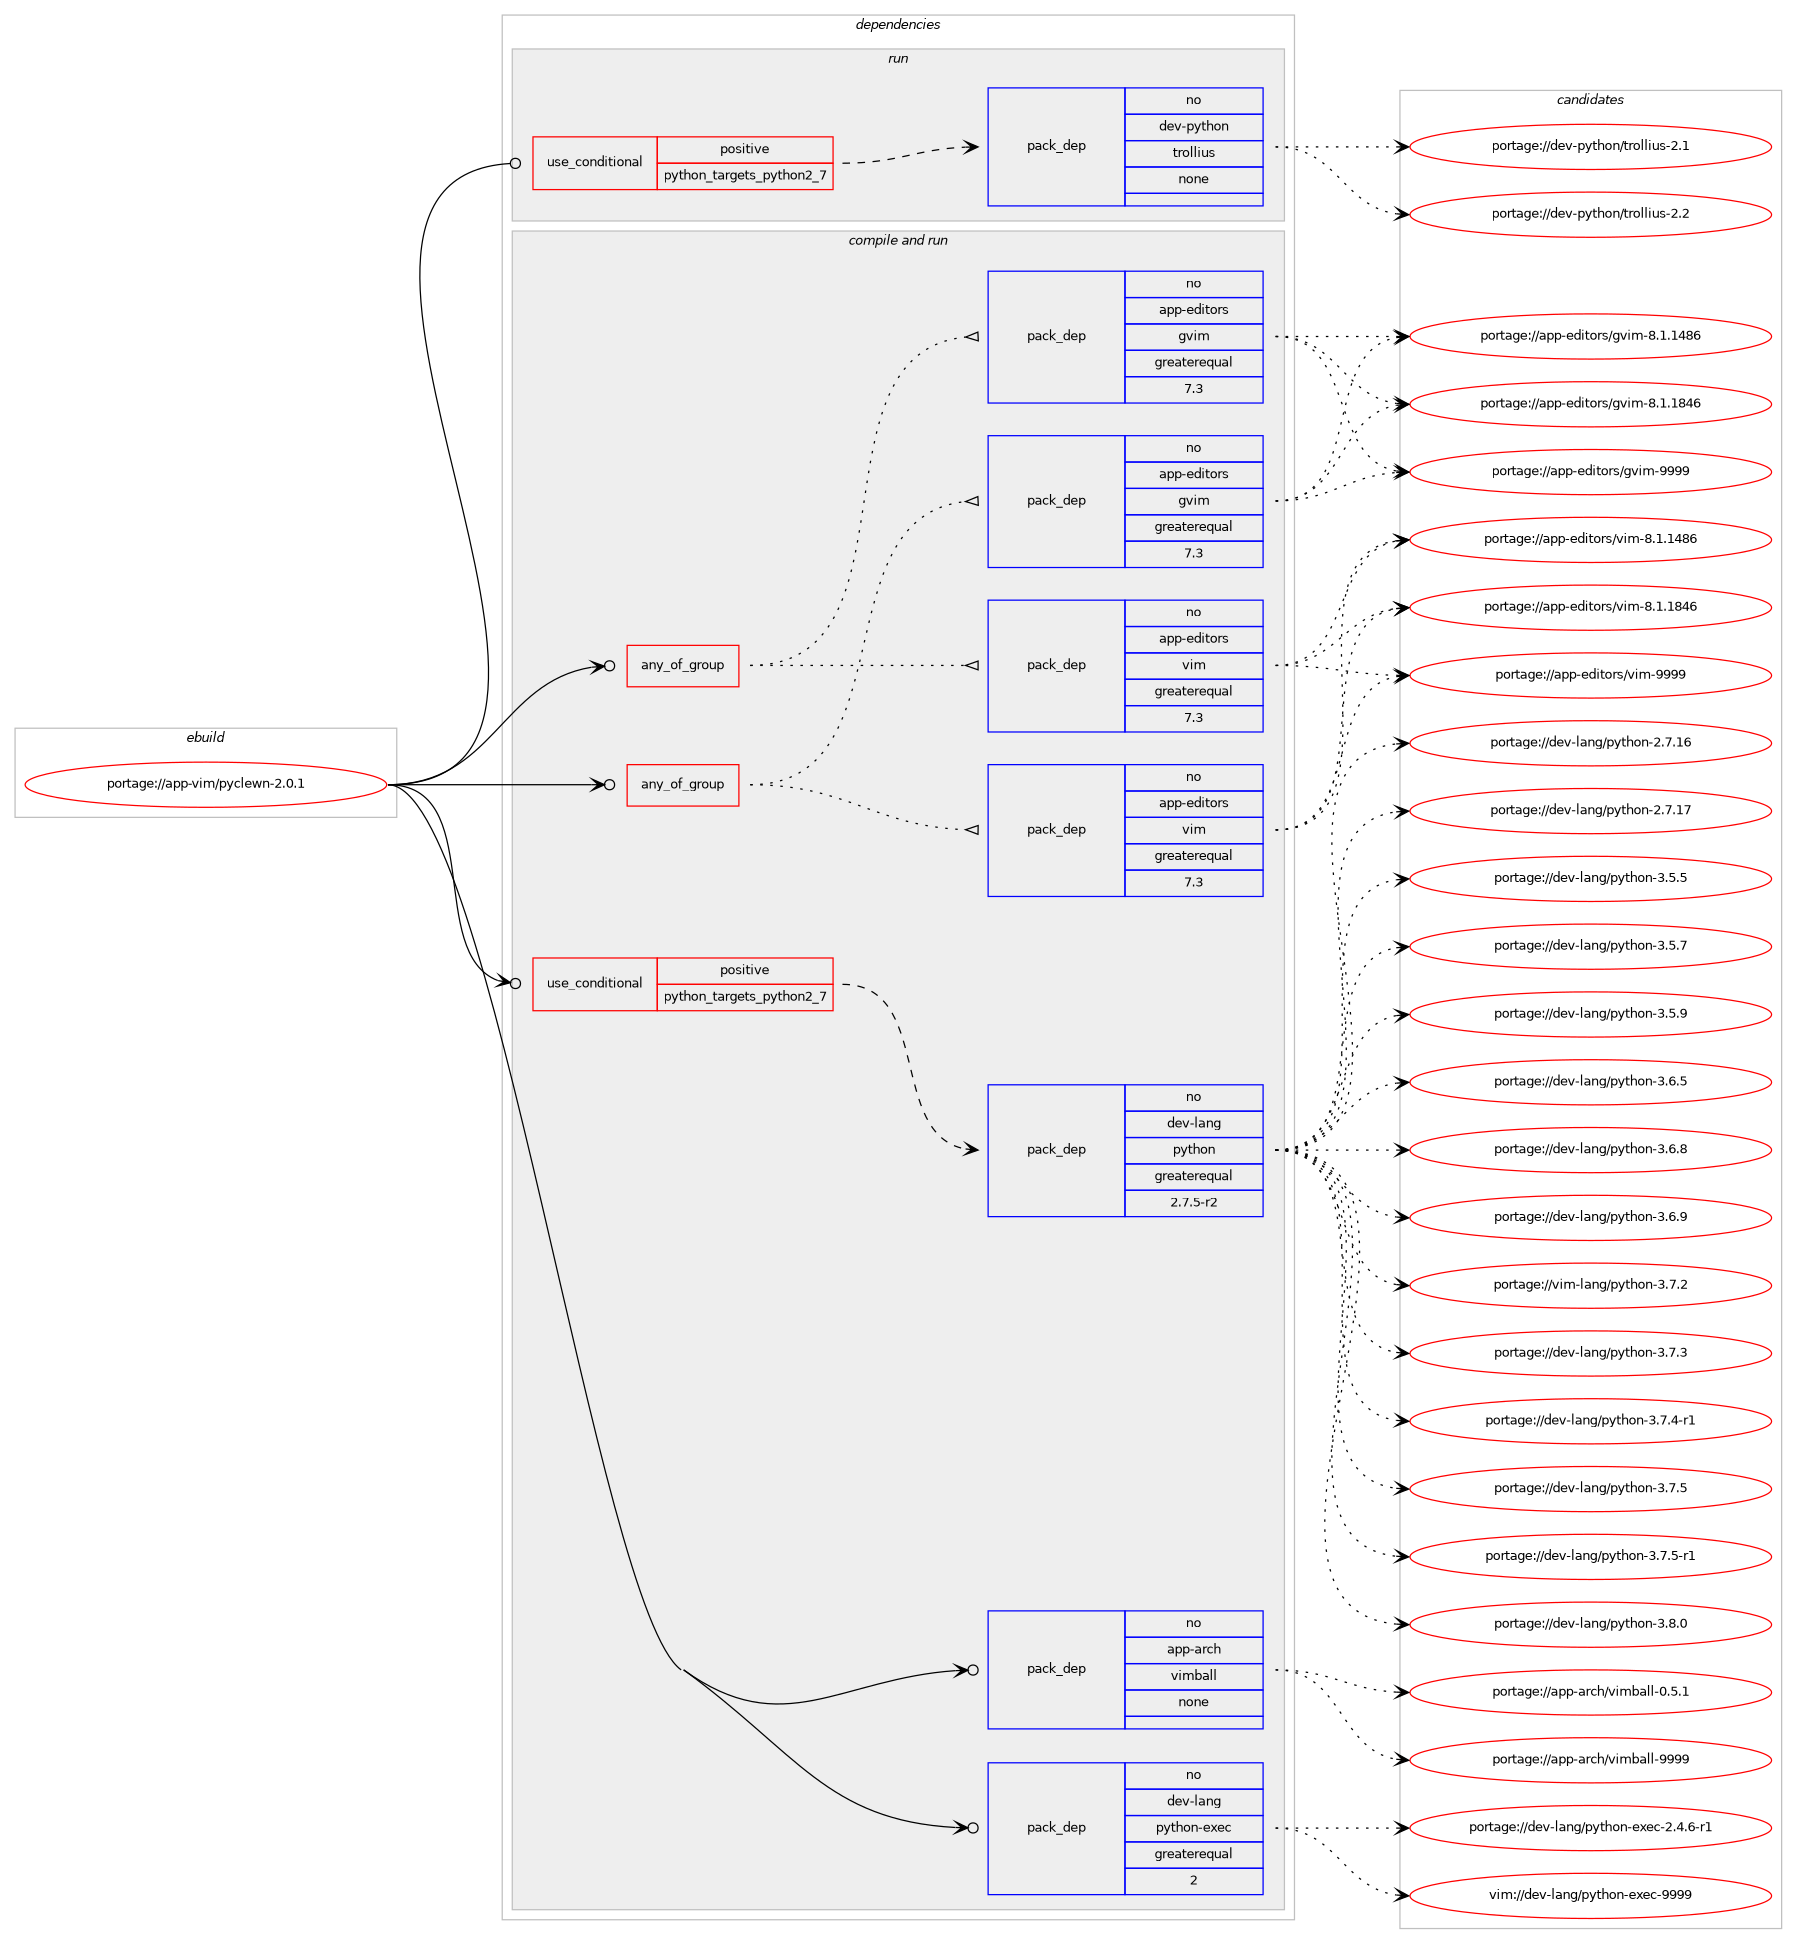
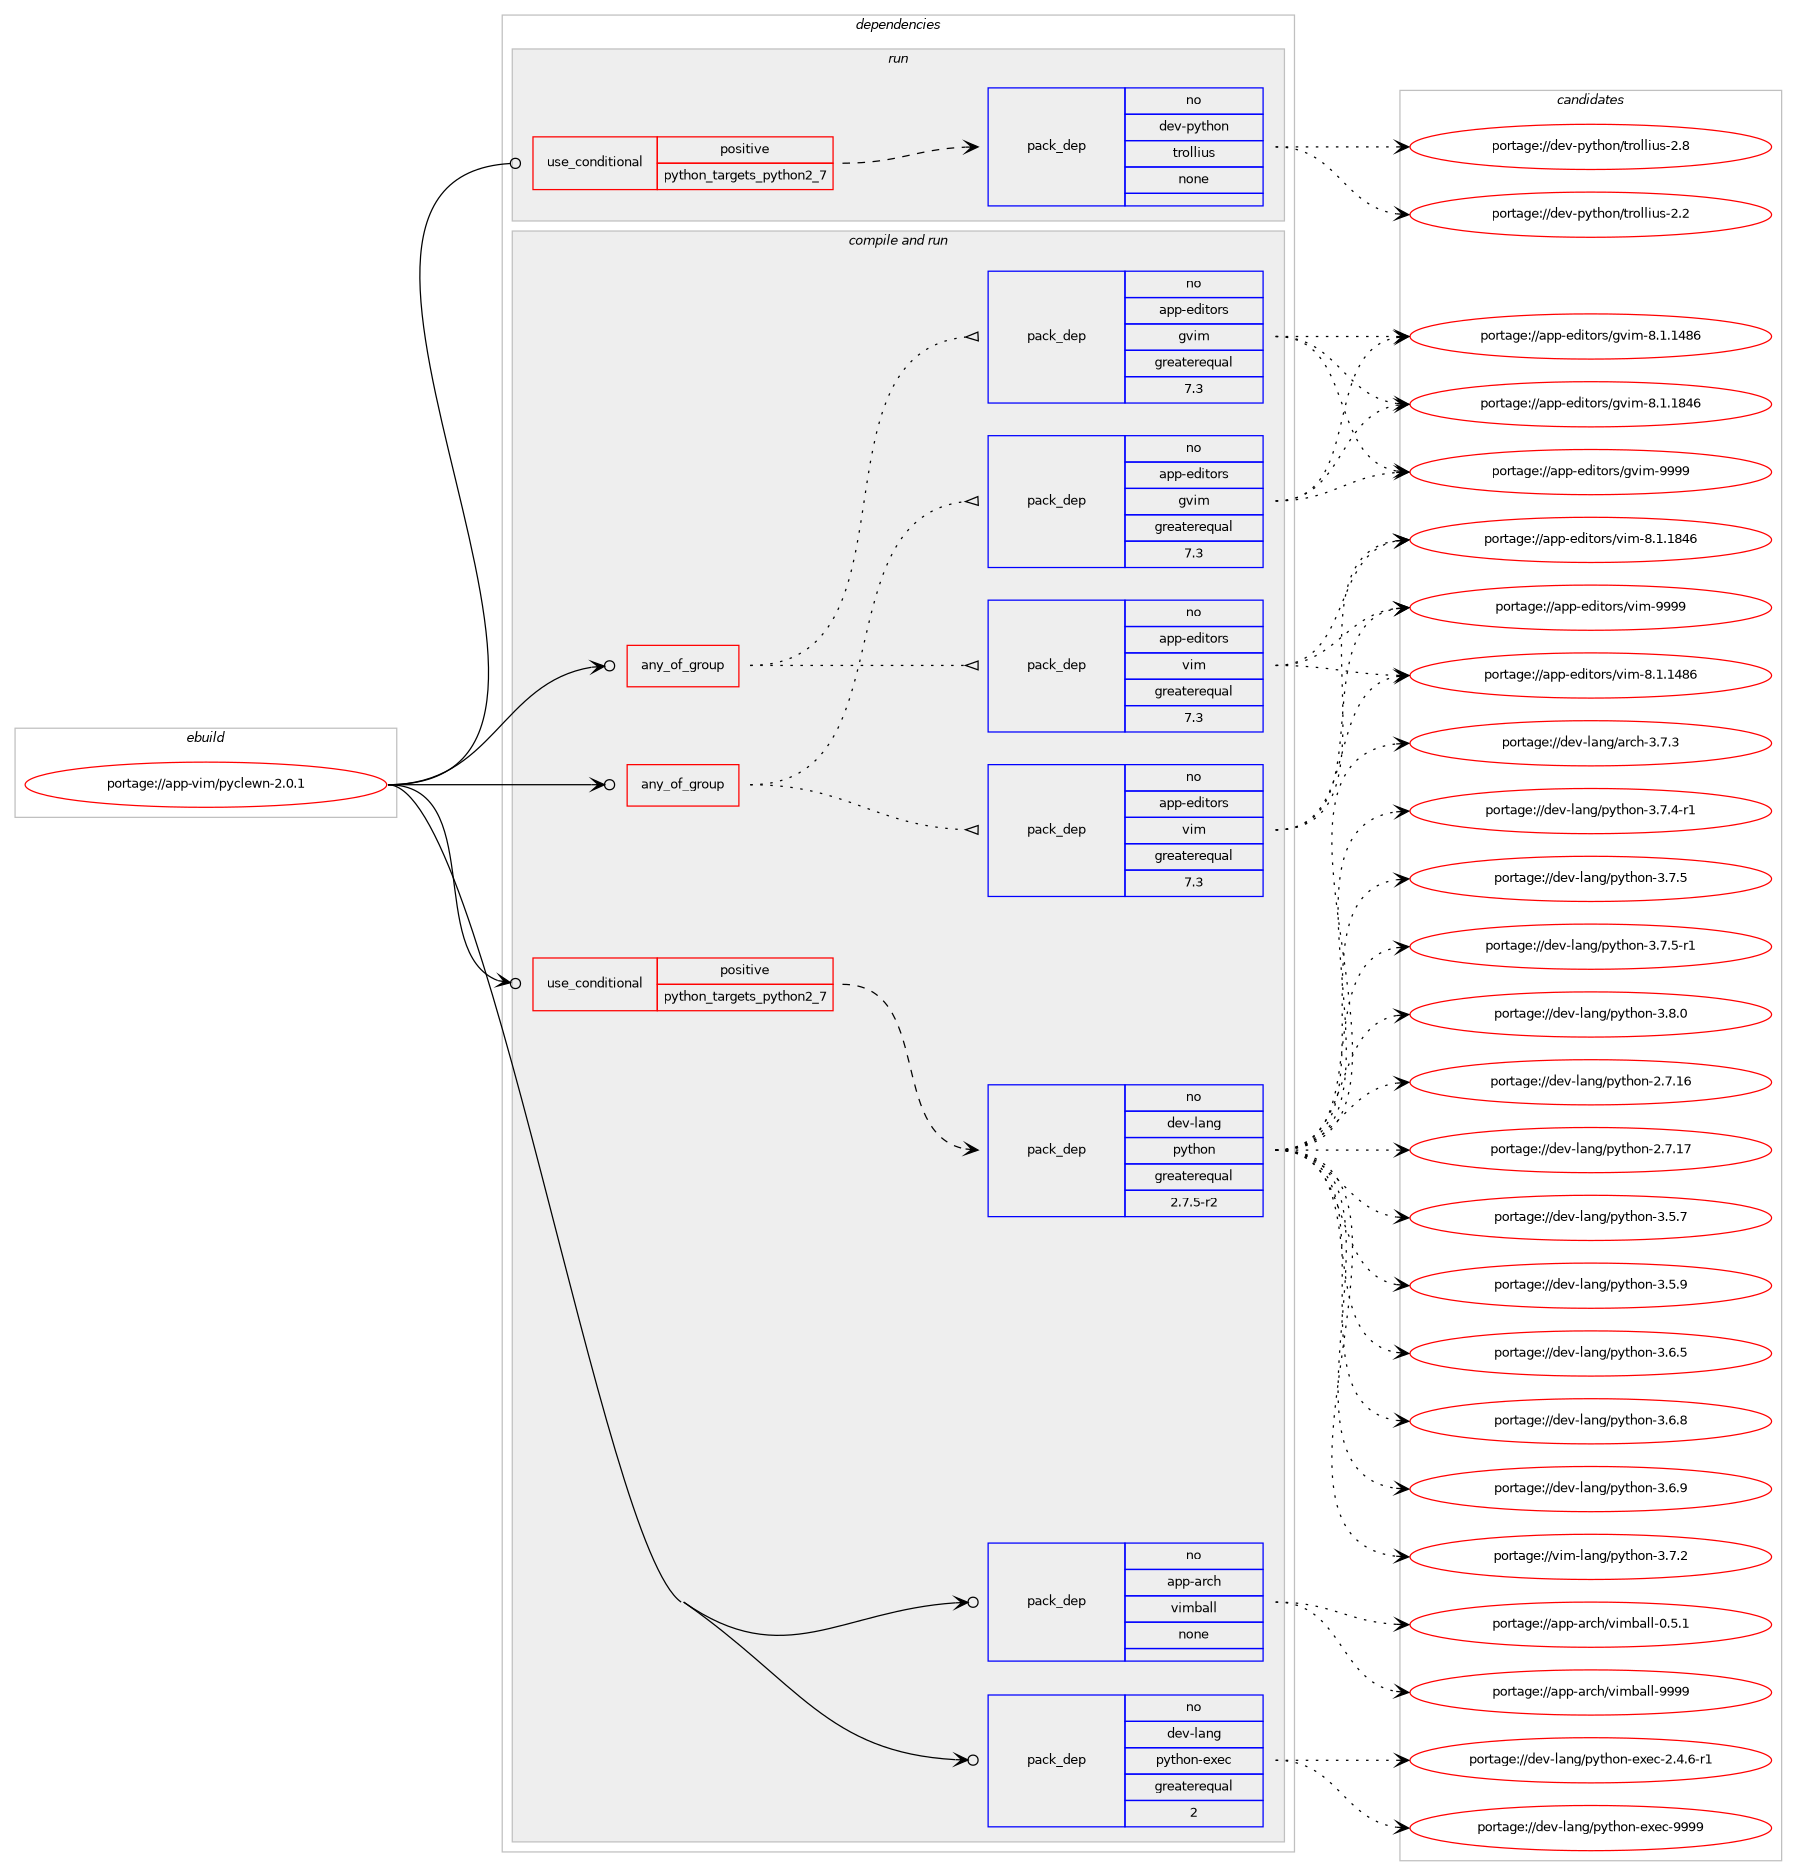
  digraph {
    compound=true
    concentrate=true
    fontname=Helvetica
    fontsize=10
    newrank=true
    rankdir=LR
    ranksep=1.5
    node [color=red fontname=Helvetica fontsize=10]
    edge [arrowhead=vee headport=w style=dotted tailport=e weight=100]
    n1 [label="portage://app-vim/pyclewn-2.0.1" width=4]
    n2 [color=blue label=<<TABLE BORDER="0" CELLBORDER="1" CELLSPACING="0" CELLPADDING="4" WIDTH="220"><TR><TD ROWSPAN="6" CELLPADDING="30">pack_dep</TD></TR><TR><TD WIDTH="110">no</TD></TR><TR><TD>app-editors</TD></TR><TR><TD>vim</TD></TR><TR><TD>greaterequal</TD></TR><TR><TD>7.3</TD></TR></TABLE>> shape=none]
    n3 [color=blue label=<<TABLE BORDER="0" CELLBORDER="1" CELLSPACING="0" CELLPADDING="4" WIDTH="220"><TR><TD ROWSPAN="6" CELLPADDING="30">pack_dep</TD></TR><TR><TD WIDTH="110">no</TD></TR><TR><TD>app-editors</TD></TR><TR><TD>gvim</TD></TR><TR><TD>greaterequal</TD></TR><TR><TD>7.3</TD></TR></TABLE>> shape=none]
    n4 [label=<<TABLE BORDER="0" CELLBORDER="1" CELLSPACING="0" CELLPADDING="4"><TR><TD CELLPADDING="10">any_of_group</TD></TR></TABLE>> shape=none]
    n5 [color=blue label=<<TABLE BORDER="0" CELLBORDER="1" CELLSPACING="0" CELLPADDING="4" WIDTH="220"><TR><TD ROWSPAN="6" CELLPADDING="30">pack_dep</TD></TR><TR><TD WIDTH="110">no</TD></TR><TR><TD>app-editors</TD></TR><TR><TD>vim</TD></TR><TR><TD>greaterequal</TD></TR><TR><TD>7.3</TD></TR></TABLE>> shape=none]
    n6 [color=blue label=<<TABLE BORDER="0" CELLBORDER="1" CELLSPACING="0" CELLPADDING="4" WIDTH="220"><TR><TD ROWSPAN="6" CELLPADDING="30">pack_dep</TD></TR><TR><TD WIDTH="110">no</TD></TR><TR><TD>app-editors</TD></TR><TR><TD>gvim</TD></TR><TR><TD>greaterequal</TD></TR><TR><TD>7.3</TD></TR></TABLE>> shape=none]
    n7 [label=<<TABLE BORDER="0" CELLBORDER="1" CELLSPACING="0" CELLPADDING="4"><TR><TD CELLPADDING="10">any_of_group</TD></TR></TABLE>> shape=none]
    n8 [color=blue label=<<TABLE BORDER="0" CELLBORDER="1" CELLSPACING="0" CELLPADDING="4" WIDTH="220"><TR><TD ROWSPAN="6" CELLPADDING="30">pack_dep</TD></TR><TR><TD WIDTH="110">no</TD></TR><TR><TD>dev-lang</TD></TR><TR><TD>python</TD></TR><TR><TD>greaterequal</TD></TR><TR><TD>2.7.5-r2</TD></TR></TABLE>> shape=none]
    n9 [label=<<TABLE BORDER="0" CELLBORDER="1" CELLSPACING="0" CELLPADDING="4"><TR><TD ROWSPAN="3" CELLPADDING="10">use_conditional</TD></TR><TR><TD>positive</TD></TR><TR><TD>python_targets_python2_7</TD></TR></TABLE>> shape=none]
    n10 [color=blue label=<<TABLE BORDER="0" CELLBORDER="1" CELLSPACING="0" CELLPADDING="4" WIDTH="220"><TR><TD ROWSPAN="6" CELLPADDING="30">pack_dep</TD></TR><TR><TD WIDTH="110">no</TD></TR><TR><TD>app-arch</TD></TR><TR><TD>vimball</TD></TR><TR><TD>none</TD></TR><TR><TD></TD></TR></TABLE>> shape=none]
    n11 [color=blue label=<<TABLE BORDER="0" CELLBORDER="1" CELLSPACING="0" CELLPADDING="4" WIDTH="220"><TR><TD ROWSPAN="6" CELLPADDING="30">pack_dep</TD></TR><TR><TD WIDTH="110">no</TD></TR><TR><TD>dev-lang</TD></TR><TR><TD>python-exec</TD></TR><TR><TD>greaterequal</TD></TR><TR><TD>2</TD></TR></TABLE>> shape=none]
    n12 [color=blue label=<<TABLE BORDER="0" CELLBORDER="1" CELLSPACING="0" CELLPADDING="4" WIDTH="220"><TR><TD ROWSPAN="6" CELLPADDING="30">pack_dep</TD></TR><TR><TD WIDTH="110">no</TD></TR><TR><TD>dev-python</TD></TR><TR><TD>trollius</TD></TR><TR><TD>none</TD></TR><TR><TD></TD></TR></TABLE>> shape=none]
    n13 [label=<<TABLE BORDER="0" CELLBORDER="1" CELLSPACING="0" CELLPADDING="4"><TR><TD ROWSPAN="3" CELLPADDING="10">use_conditional</TD></TR><TR><TD>positive</TD></TR><TR><TD>python_targets_python2_7</TD></TR></TABLE>> shape=none]
    n14 [label="portage://app-editors/vim-8.1.1486" width=4]
    n15 [label="portage://app-editors/vim-8.1.1846" width=4]
    n16 [label="portage://app-editors/vim-9999" width=4]
    n17 [label="portage://app-editors/gvim-8.1.1486" width=4]
    n18 [label="portage://app-editors/gvim-8.1.1846" width=4]
    n19 [label="portage://app-editors/gvim-9999" width=4]
    n20 [label="portage://dev-lang/python-2.7.16" width=4]
    n21 [label="portage://dev-lang/python-2.7.17" width=4]
-   n22 [label="portage://dev-lang/python-3.5.5" width=4]
    n23 [label="portage://dev-lang/python-3.5.7" width=4]
    n24 [label="portage://dev-lang/python-3.5.9" width=4]
    n25 [label="portage://dev-lang/python-3.6.5" width=4]
    n26 [label="portage://dev-lang/python-3.6.8" width=4]
    n27 [label="portage://dev-lang/python-3.6.9" width=4]
    n28 [label="portage://vim-lang/python-3.7.2" width=4]
-   n29 [label="portage://dev-lang/python-3.7.3" width=4]
+   n29 [label="portage://dev-lang/arch-3.7.3" width=4]
    n30 [label="portage://dev-lang/python-3.7.4-r1" width=4]
    n31 [label="portage://dev-lang/python-3.7.5" width=4]
    n32 [label="portage://dev-lang/python-3.7.5-r1" width=4]
    n33 [label="portage://dev-lang/python-3.8.0" width=4]
    n34 [label="portage://app-arch/vimball-0.5.1" width=4]
    n35 [label="portage://app-arch/vimball-9999" width=4]
    n36 [label="portage://dev-lang/python-exec-2.4.6-r1" width=4]
-   n37 [label="vim://dev-lang/python-exec-9999" width=4]
-   n38 [label="portage://dev-python/trollius-2.1" width=4]
+   n37 [label="portage://dev-lang/python-exec-9999" width=4]
+   n38 [label="portage://dev-python/trollius-2.8" width=4]
    n39 [label="portage://dev-python/trollius-2.2" width=4]
    subgraph cluster_1 {
      color=gray
      label=<<i>ebuild</i>>
      rank=same
      n1
    }
    subgraph cluster_2 {
      color=gray
      label=<<i>dependencies</i>>
      subgraph cluster_3 {
        color=gray
        fillcolor="#eeeeee"
        label=<<i>compile</i>>
        style=filled
      }
      subgraph cluster_4 {
        color=gray
        fillcolor="#eeeeee"
        label=<<i>compile and run</i>>
        style=filled
        subgraph sub_5 {
          color=gray
          fillcolor="#eeeeee"
          label=<<i>compile and run</i>>
          style=filled
          n4
          subgraph sub_6 {
            color=gray
            fillcolor="#eeeeee"
            label=<<i>compile and run</i>>
            style=filled
            n2
          }
          subgraph sub_7 {
            color=gray
            fillcolor="#eeeeee"
            label=<<i>compile and run</i>>
            style=filled
            n3
          }
        }
        subgraph sub_8 {
          color=gray
          fillcolor="#eeeeee"
          label=<<i>compile and run</i>>
          style=filled
          n7
          subgraph sub_9 {
            color=gray
            fillcolor="#eeeeee"
            label=<<i>compile and run</i>>
            style=filled
            n5
          }
          subgraph sub_10 {
            color=gray
            fillcolor="#eeeeee"
            label=<<i>compile and run</i>>
            style=filled
            n6
          }
        }
        subgraph sub_11 {
          color=gray
          fillcolor="#eeeeee"
          label=<<i>compile and run</i>>
          style=filled
          n9
          subgraph sub_12 {
            color=gray
            fillcolor="#eeeeee"
            label=<<i>compile and run</i>>
            style=filled
            n8
          }
        }
        subgraph sub_13 {
          color=gray
          fillcolor="#eeeeee"
          label=<<i>compile and run</i>>
          style=filled
          n10
        }
        subgraph sub_14 {
          color=gray
          fillcolor="#eeeeee"
          label=<<i>compile and run</i>>
          style=filled
          n11
        }
      }
      subgraph cluster_15 {
        color=gray
        fillcolor="#eeeeee"
        label=<<i>run</i>>
        style=filled
        subgraph sub_16 {
          color=gray
          fillcolor="#eeeeee"
          label=<<i>run</i>>
          style=filled
          n13
          subgraph sub_17 {
            color=gray
            fillcolor="#eeeeee"
            label=<<i>run</i>>
            style=filled
            n12
          }
        }
      }
    }
    subgraph cluster_18 {
      color=gray
      label=<<i>candidates</i>>
      rank=same
      subgraph sub_19 {
        color=black
        label=<<i>candidates</i>>
        nodesep=1
        rank=same
        n14
        n15
        n16
      }
      subgraph sub_20 {
        color=black
        label=<<i>candidates</i>>
        nodesep=1
        rank=same
        n17
        n18
        n19
      }
      subgraph sub_21 {
        color=black
        label=<<i>candidates</i>>
        nodesep=1
        rank=same
        n14
        n15
        n16
      }
      subgraph sub_22 {
        color=black
        label=<<i>candidates</i>>
        nodesep=1
        rank=same
        n17
        n18
        n19
      }
      subgraph sub_23 {
        color=black
        label=<<i>candidates</i>>
        nodesep=1
        rank=same
        n20
        n21
-       n22
        n23
        n24
        n25
        n26
        n27
        n28
        n29
        n30
        n31
        n32
        n33
      }
      subgraph sub_24 {
        color=black
        label=<<i>candidates</i>>
        nodesep=1
        rank=same
        n34
        n35
      }
      subgraph sub_25 {
        color=black
        label=<<i>candidates</i>>
        nodesep=1
        rank=same
        n36
        n37
      }
      subgraph sub_26 {
        color=black
        label=<<i>candidates</i>>
        nodesep=1
        rank=same
        n38
        n39
      }
    }
    n1 -> n4 [arrowhead=odotvee style=solid weight=20]
    n1 -> n7 [arrowhead=odotvee style=solid weight=20]
    n1 -> n9 [arrowhead=odotvee style=solid weight=20]
    n1 -> n10 [arrowhead=odotvee style=solid weight=20]
    n1 -> n11 [arrowhead=odotvee style=solid weight=20]
    n1 -> n13 [arrowhead=odot style=solid weight=20]
    n2 -> n14
    n2 -> n15
    n2 -> n16
    n3 -> n17
    n3 -> n18
    n3 -> n19
    n4 -> n2 [arrowhead=oinv weight=20]
    n4 -> n3 [arrowhead=oinv weight=20]
    n5 -> n14
    n5 -> n15
    n5 -> n16
    n6 -> n17
    n6 -> n18
    n6 -> n19
    n7 -> n5 [arrowhead=oinv weight=20]
    n7 -> n6 [arrowhead=oinv weight=20]
    n8 -> n20
    n8 -> n21
-   n8 -> n22
    n8 -> n23
    n8 -> n24
    n8 -> n25
    n8 -> n26
    n8 -> n27
    n8 -> n28
    n8 -> n29
    n8 -> n30
    n8 -> n31
    n8 -> n32
    n8 -> n33
    n9 -> n8 [style=dashed weight=20]
    n10 -> n34
    n10 -> n35
    n11 -> n36
    n11 -> n37
    n12 -> n38
    n12 -> n39
    n13 -> n12 [style=dashed weight=20]
  }
